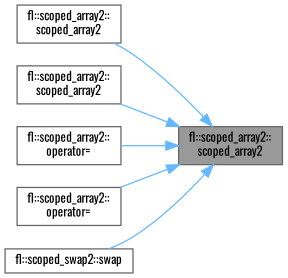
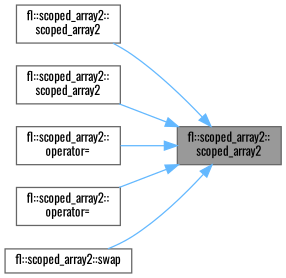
  digraph {
    rankdir=RL
    fontname=Oswald
    node [color=grey40 fillcolor=white fontname=Oswald fontsize=10 shape=box style=filled]
    edge [color=steelblue1 dir=back fontname=Oswald fontsize=10 labelfontname=Helvetica labelfontsize=10 style=solid]
    n1 [color=gray40 fillcolor=grey60 fontcolor=black height=0.2 label="fl::scoped_array2::\lscoped_array2" width=0.4]
    n2 [height=0.2 label="fl::scoped_array2::\lscoped_array2" width=0.4]
    n3 [height=0.2 label="fl::scoped_array2::\lscoped_array2" width=0.4]
    n4 [height=0.2 label="fl::scoped_array2::\loperator=" width=0.4]
    n5 [height=0.2 label="fl::scoped_array2::\loperator=" width=0.4]
-   n6 [height=0.2 label="fl::scoped_swap2::swap" width=0.4]
+   n6 [height=0.2 label="fl::scoped_array2::swap" width=0.4]
    n1 -> n2
    n1 -> n3
    n1 -> n4
    n1 -> n5
    n1 -> n6
  }
